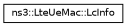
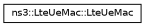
  digraph {
    rankdir=LR
-   n1 [color=black fillcolor=white fontname=Helvetica fontsize=10 height=0.2 label="ns3::LteUeMac::LcInfo" shape=record style=filled width=0.4]
+   n1 [color=black fillcolor=white fontname=Helvetica fontsize=10 height=0.2 label="ns3::LteUeMac::LteUeMac" shape=record style=filled width=0.4]
  }
